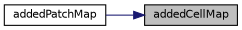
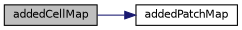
  digraph {
    rankdir=LR
    node [color=black fontname=Helvetica fontsize=10 shape=record]
    n1 [fillcolor=grey75 fontcolor=black height=0.2 label=addedCellMap style=filled width=0.4]
    n2 [height=0.2 label=addedPatchMap width=0.4]
-   n2 -> n1 [color=midnightblue fontname=Helvetica fontsize=10 labelfontname=Helvetica labelfontsize=10 style=solid]
+   n1 -> n2 [color=midnightblue fontname=Helvetica fontsize=10 labelfontname=Helvetica labelfontsize=10 style=solid]
  }
